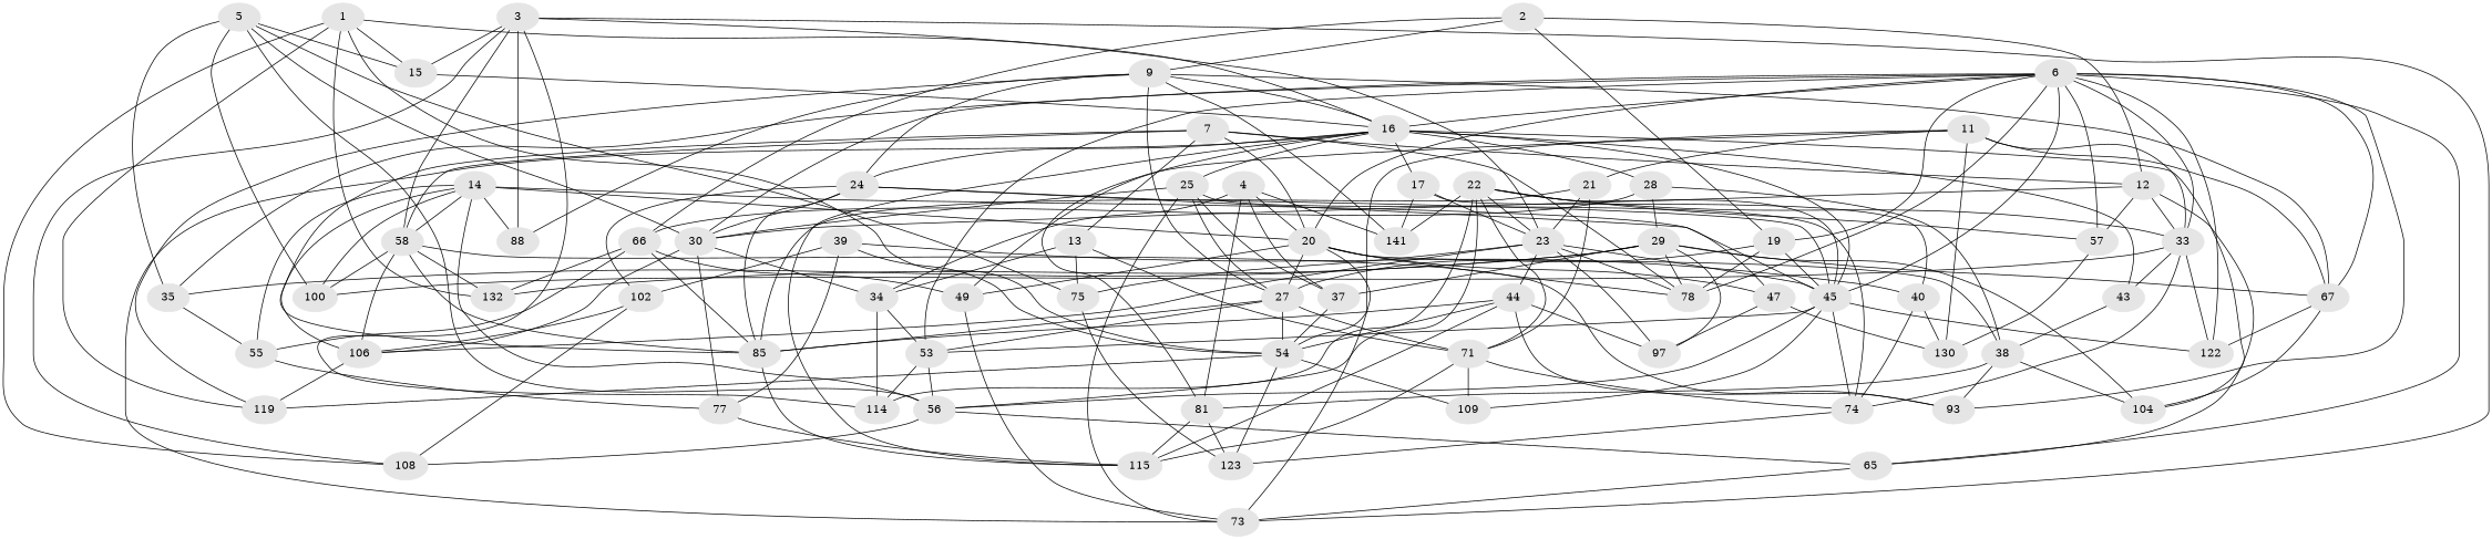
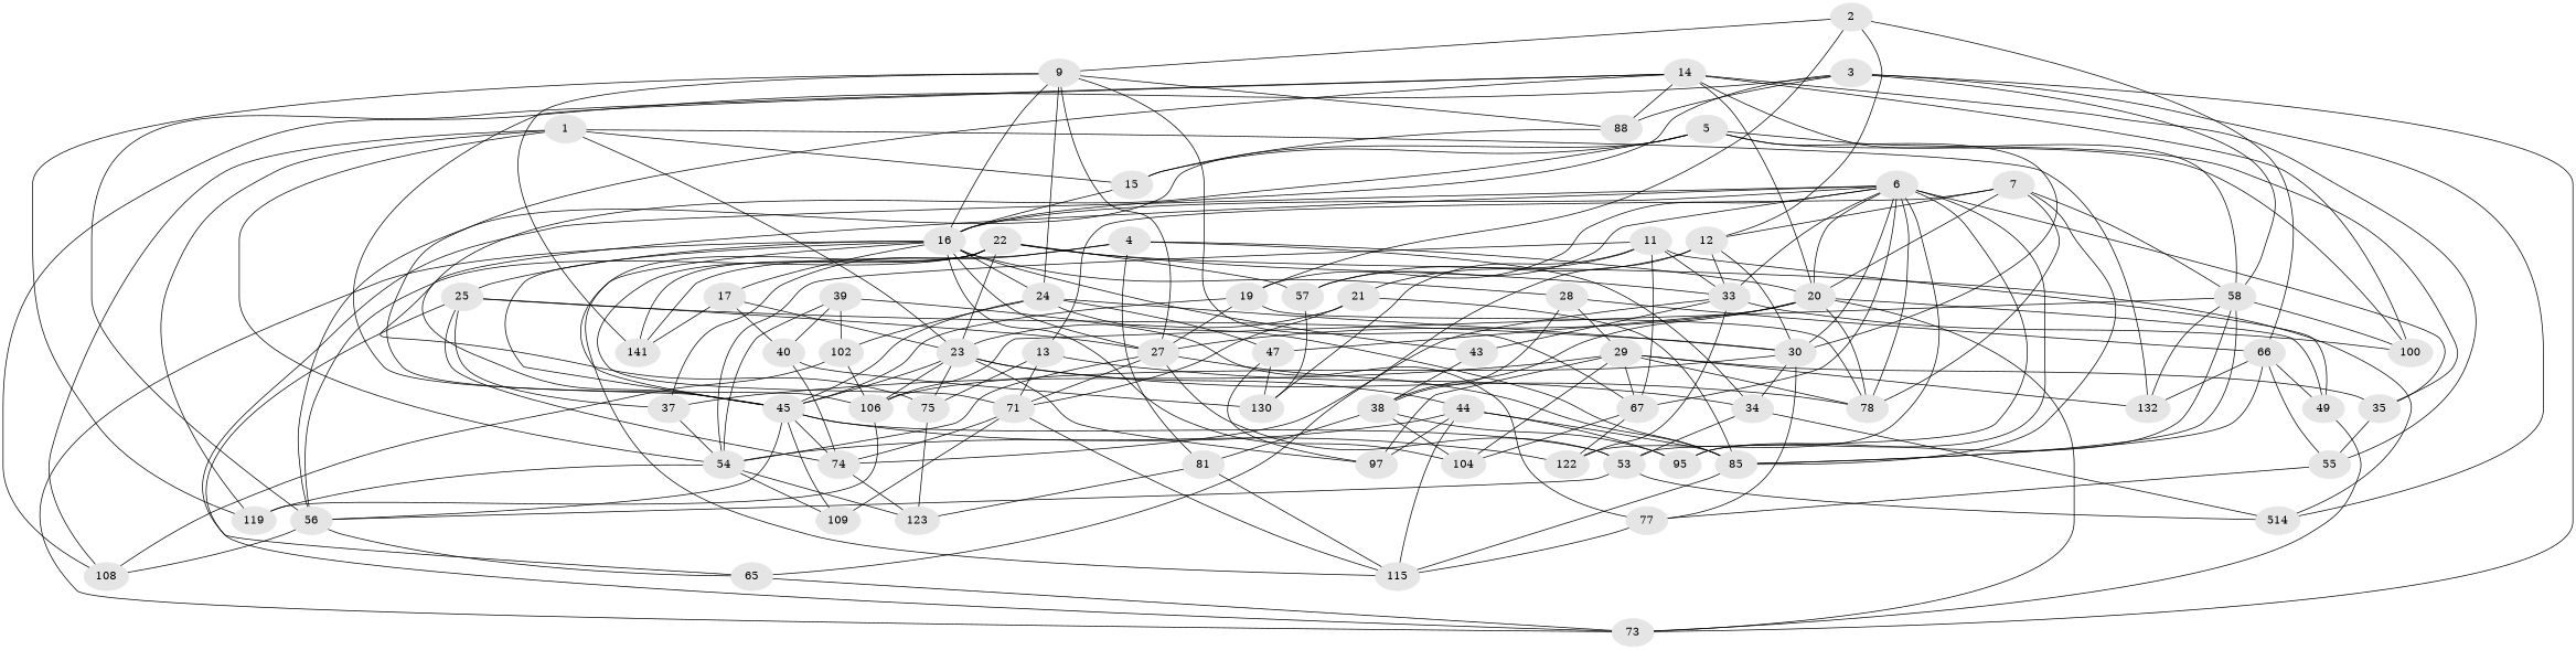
  graph {
    node [color=gray90 style=filled]
    1 [super="+136"]
    15
    23 [super="+36"]
    54 [super="+69+129+144"]
    108
    119
    132
    16 [super="+61+32+84"]
    75
    45 [super="+59+91+139"]
    78 [super="+83"]
    106 [super="+135"]
    44 [super="+93"]
    97
    109
    123
    9 [super="+145+89"]
    88
    141
    67 [super="+117"]
    24 [super="+101"]
    27 [super="+42+31"]
    2
    12 [super="+50"]
    19 [super="+92"]
    n26 [label=66 super="+90"]
    30 [super="+82+62"]
    33 [super="+94+38"]
    57
    65
    85 [super="+134"]
    49
    55
    3 [super="+10"]
    58 [super="+64"]
    73 [super="+80"]
-   114
+   114 [label=514]
    81 [super="+143"]
    17
    25 [super="+142"]
    28
    43
    104
    115 [super="+137"]
    100
-   95 [label=93]
+   95
    4 [super="+125"]
    20 [super="+111+60"]
    34 [super="+127"]
    37
    47
    n52 [label=38 super="+68"]
    53 [super="+103"]
    5 [super="+26"]
    35
    56 [super="+128+113+70"]
    77
    6 [super="+41+8"]
    122
    74 [super="+105"]
    130
    7 [super="+18"]
    13
    71 [super="+79+121"]
    102
    11 [super="+98"]
    21
    14 [super="+96"]
    40
    29 [super="+124+99"]
    22 [super="+76"]
    39
    1 -- 15
    1 -- 23
    1 -- 54
    1 -- 108
    1 -- 119
    1 -- 132
    15 -- 16
    23 -- 75
    23 -- 45
    23 -- 78
    23 -- 106
    23 -- 44
    23 -- 97
    54 -- 119
    54 -- 109
    54 -- 123
    16 -- 45
    16 -- 24
    16 -- 73
-   16 -- 81 [weight=2]
+   16 -- 27 [weight=2]
    16 -- 17
    16 -- 25
    16 -- 28
    16 -- 43 [weight=2]
    16 -- 104
    16 -- 115
    75 -- 123
    45 -- 109
    45 -- 53
    45 -- 56
    45 -- 122
    45 -- 74
    106 -- 119
    44 -- 54
    44 -- 97
    44 -- 85
    44 -- 115
    44 -- 95
    9 -- 119
    9 -- 16
    9 -- 88
    9 -- 141
    9 -- 67
    9 -- 24
    9 -- 27
    67 -- 104
    67 -- 122
    24 -- 45
    24 -- 30
    24 -- 85
    24 -- 47
    24 -- 102
    27 -- 54 [weight=2]
    27 -- 85
    27 -- 53
    27 -- 71
    2 -- 9
    2 -- 12
    2 -- 19
    2 -- n26
    12 -- 30
    12 -- 33
    12 -- 57
    12 -- 65
    19 -- 45
    19 -- 78
    19 -- 27 [weight=2]
    n26 -- 132
    n26 -- 85
    n26 -- 49
    n26 -- 55
    30 -- 106
    30 -- 34
    30 -- 77
    33 -- 43
    33 -- 100
    33 -- 122
    33 -- 74
    57 -- 130
    65 -- 73
    85 -- 115
    49 -- 73
    55 -- 77
-   3 -- 15
+   88 -- 15
    3 -- 108
    3 -- 16
    3 -- 88 [weight=2]
    3 -- 58
    3 -- 73
    3 -- 114
    58 -- 132
    58 -- 106
    58 -- 85
    58 -- 100
    58 -- 95
    81 -- 123
    81 -- 115
    17 -- 23
    17 -- 141
    17 -- 40
    25 -- 27
    25 -- 30
    25 -- 73
    25 -- 37
    25 -- 74
    28 -- n26
    28 -- n52
    28 -- 29
    43 -- n52
    4 -- 141
    4 -- 81
    4 -- 20
    4 -- 34 [weight=2]
    4 -- 37
    20 -- 78
    20 -- 27
    20 -- 49
    20 -- 73
    20 -- 47
    20 -- n52
    34 -- 114
    34 -- 53
    37 -- 54
    47 -- 97
    47 -- 130
    n52 -- 81
    n52 -- 104
    n52 -- 95
    53 -- 114
    53 -- 56
    5 -- 15
    5 -- 75
    5 -- 30
    5 -- 100
    5 -- 35
    5 -- 56
    35 -- 55
    56 -- 108
    56 -- 65
    77 -- 115
    6 -- 16
    6 -- 45
    6 -- 78
    6 -- 67
    6 -- 19
    6 -- 30
    6 -- 33
    6 -- 57
    6 -- 65
    6 -- 95
    6 -- 20
    6 -- 53
    6 -- 35
    6 -- 122
    74 -- 123
    7 -- 78
    7 -- 12
    7 -- 85
    7 -- 58
    7 -- 20
    7 -- 13
    13 -- 75
    13 -- 34
    13 -- 71
    71 -- 109 [weight=2]
    71 -- 115
    71 -- 74
    102 -- 108
    102 -- 106
    11 -- 54
    11 -- 67
    11 -- 33
    11 -- 49
    11 -- 130
    11 -- 21
    21 -- 23
    21 -- 85
    21 -- 71
    14 -- 45
    14 -- 106
    14 -- 88
    14 -- 55
    14 -- 58
    14 -- 100
    14 -- 20
    14 -- 56
    40 -- 74
    40 -- 130
    29 -- 132
    29 -- 78
    29 -- 97
    29 -- 67
    29 -- 104
    29 -- 37
    29 -- 35
    22 -- 23
    22 -- 45
    22 -- 141
    22 -- 33
    22 -- 57
    22 -- 114
    22 -- 56
    22 -- 71
    39 -- 54
    39 -- 77
    39 -- 102
    39 -- 40
  }
